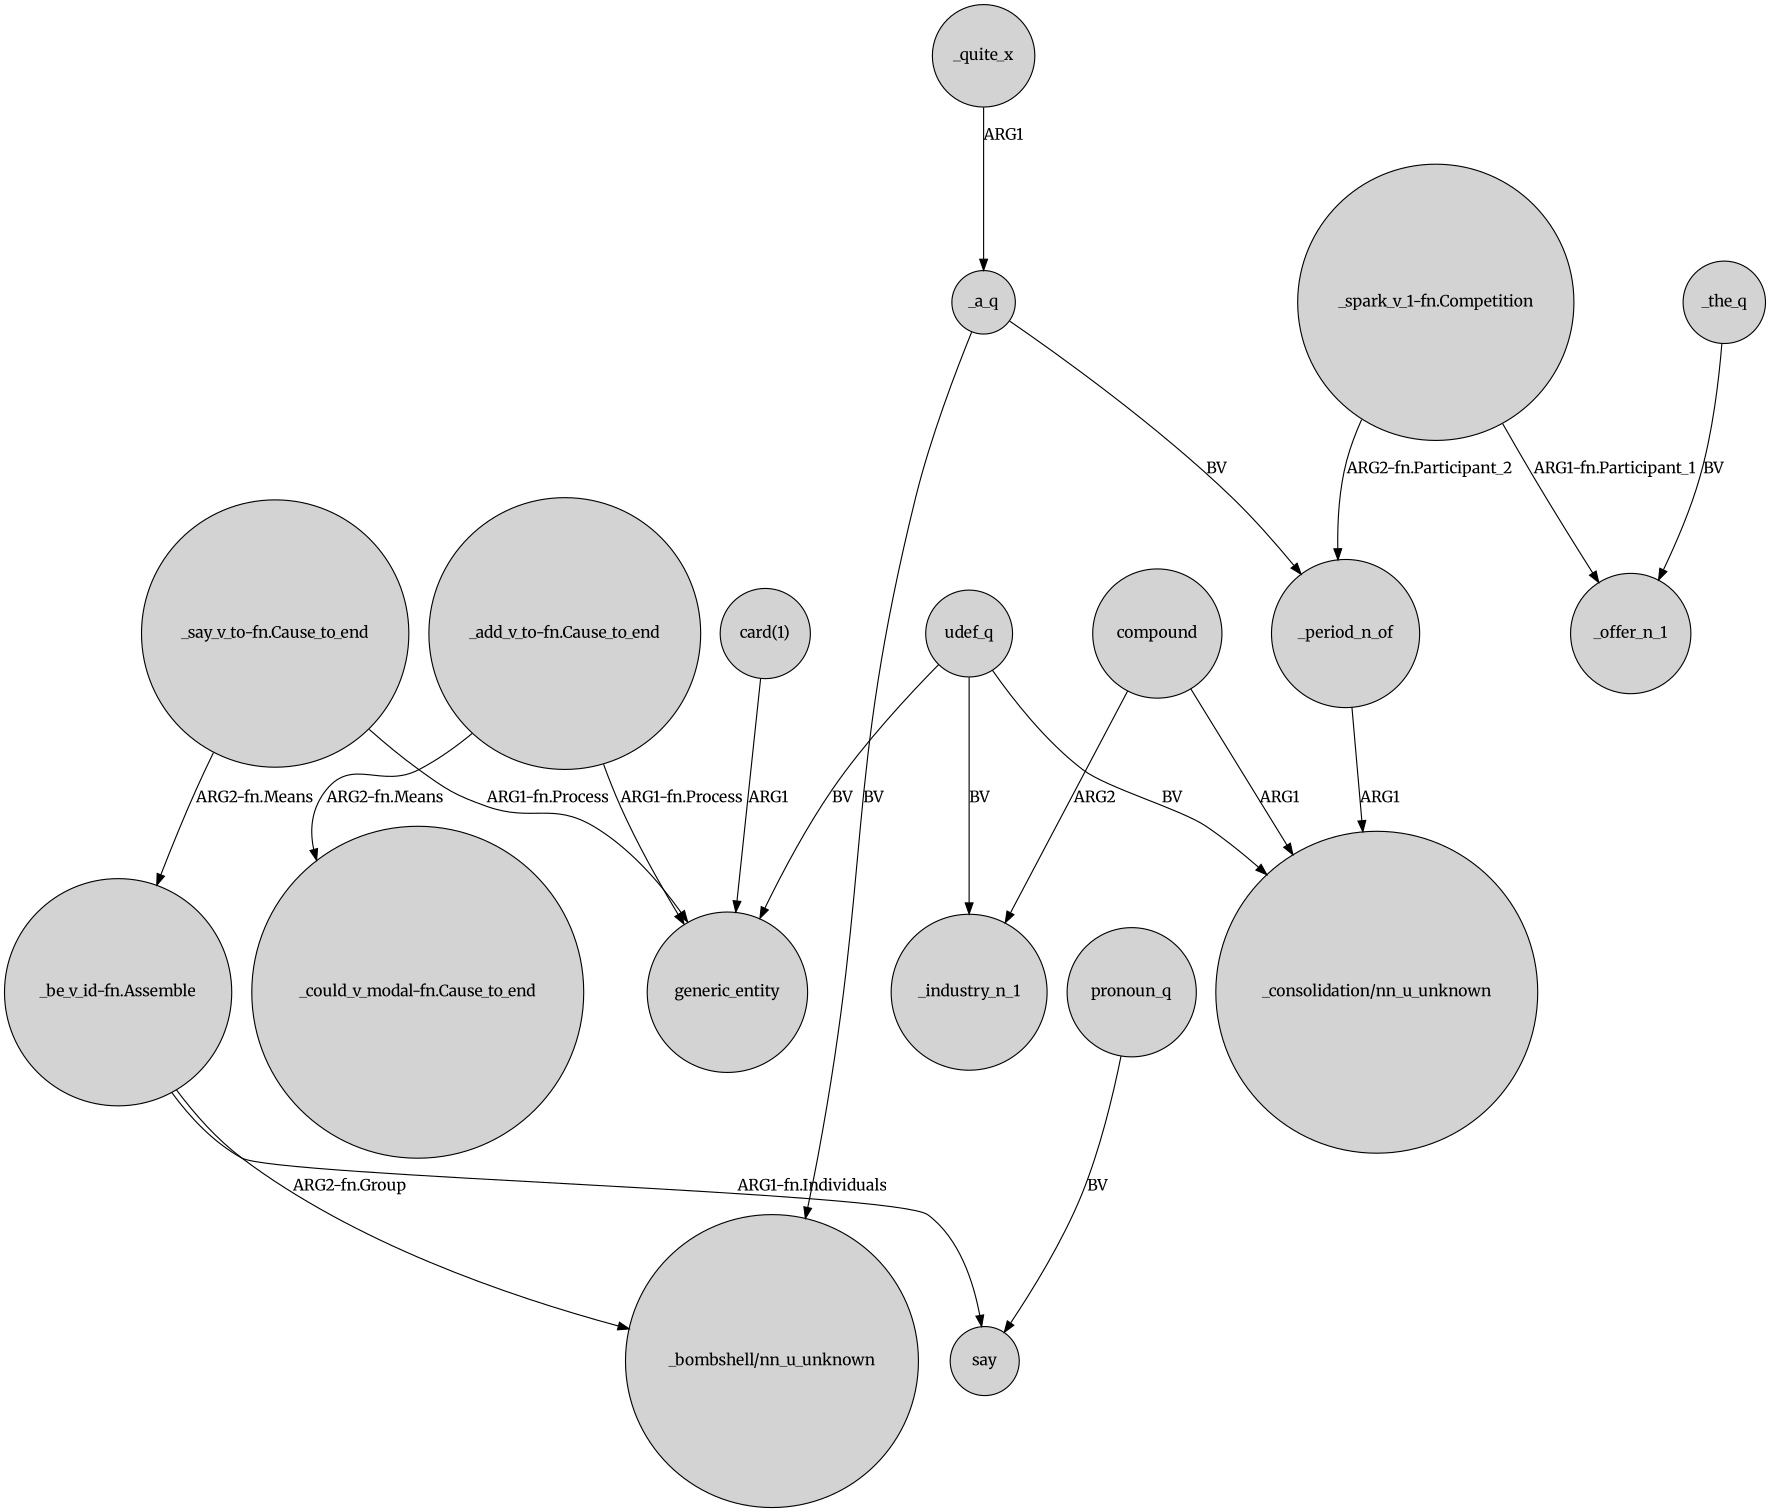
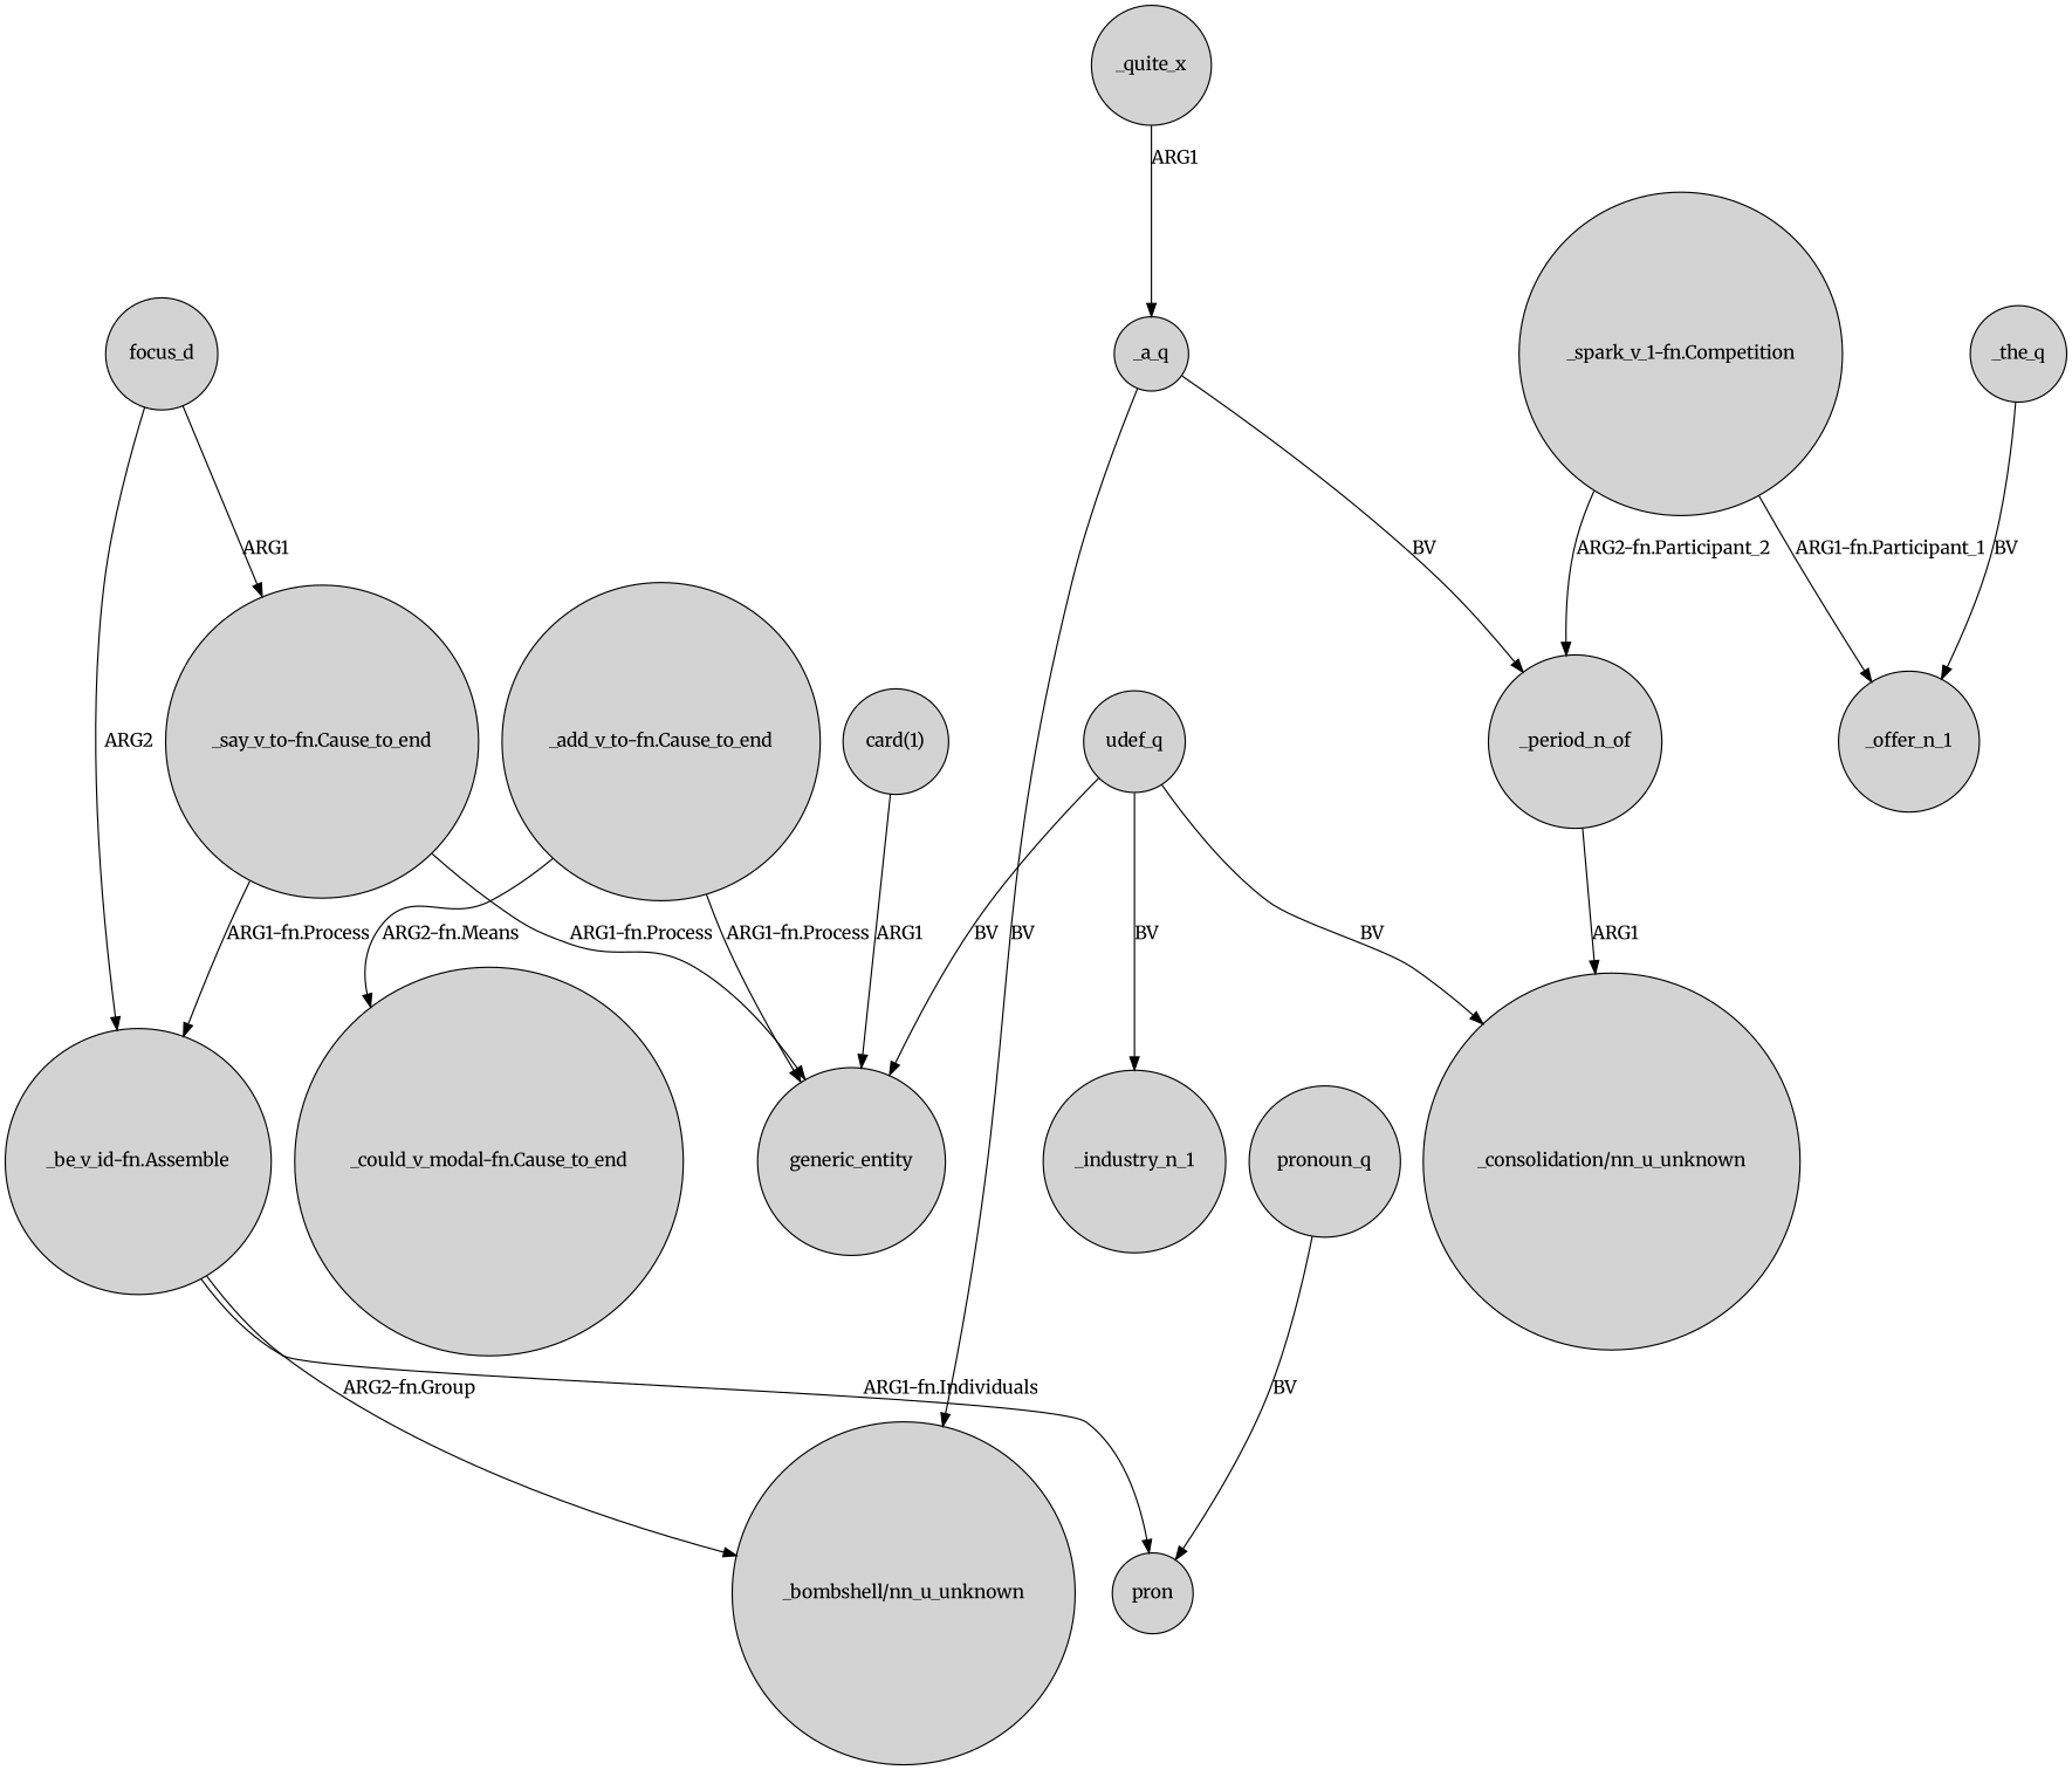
  digraph {
    fontname=Merriweather
    node [fontname=Merriweather shape=circle style=filled]
    edge [fontname=Merriweather]
    "card(1)"
    generic_entity
-   compound
    "_consolidation/nn_u_unknown"
    _industry_n_1
    _period_n_of
    "_be_v_id-fn.Assemble"
    "_bombshell/nn_u_unknown"
-   pron [label=say]
+   pron
    "_say_v_to-fn.Cause_to_end"
    _a_q
+   focus_d
    _quite_x
    udef_q
    "_spark_v_1-fn.Competition"
    _offer_n_1
    pronoun_q
    "_add_v_to-fn.Cause_to_end"
    "_could_v_modal-fn.Cause_to_end"
    _the_q
    "card(1)" -> generic_entity [label=ARG1]
-   compound -> "_consolidation/nn_u_unknown" [label=ARG1]
-   compound -> _industry_n_1 [label=ARG2]
    _period_n_of -> "_consolidation/nn_u_unknown" [label=ARG1]
    "_be_v_id-fn.Assemble" -> "_bombshell/nn_u_unknown" [label="ARG2-fn.Group"]
    "_be_v_id-fn.Assemble" -> pron [label="ARG1-fn.Individuals"]
    "_say_v_to-fn.Cause_to_end" -> generic_entity [label="ARG1-fn.Process"]
-   "_say_v_to-fn.Cause_to_end" -> "_be_v_id-fn.Assemble" [label="ARG2-fn.Means"]
+   "_say_v_to-fn.Cause_to_end" -> "_be_v_id-fn.Assemble" [label="ARG1-fn.Process"]
    _a_q -> _period_n_of [label=BV]
    _a_q -> "_bombshell/nn_u_unknown" [label=BV]
+   focus_d -> "_be_v_id-fn.Assemble" [label=ARG2]
+   focus_d -> "_say_v_to-fn.Cause_to_end" [label=ARG1]
    _quite_x -> _a_q [label=ARG1]
    udef_q -> generic_entity [label=BV]
    udef_q -> "_consolidation/nn_u_unknown" [label=BV]
    udef_q -> _industry_n_1 [label=BV]
    "_spark_v_1-fn.Competition" -> _period_n_of [label="ARG2-fn.Participant_2"]
    "_spark_v_1-fn.Competition" -> _offer_n_1 [label="ARG1-fn.Participant_1"]
    pronoun_q -> pron [label=BV]
    "_add_v_to-fn.Cause_to_end" -> generic_entity [label="ARG1-fn.Process"]
    "_add_v_to-fn.Cause_to_end" -> "_could_v_modal-fn.Cause_to_end" [label="ARG2-fn.Means"]
    _the_q -> _offer_n_1 [label=BV]
  }
